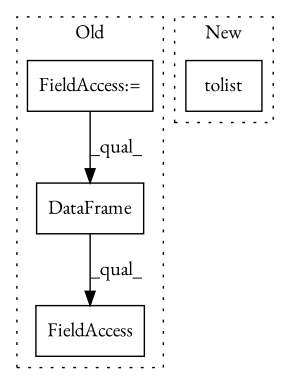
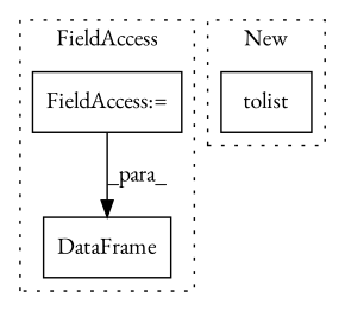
  digraph {
    fontname="EB Garamond"
    node [a=32 fontname="EB Garamond" shape=box]
    edge [fontname="EB Garamond"]
    n1 [l="10,1" label=DataFrame s="16691,16708"]
    n2 [a=7 l=1 label="FieldAccess:=" s=16314]
-   n3 [a=22 l=32 label=FieldAccess s=16684]
    n4 [l=8 label=tolist s=16250]
    subgraph cluster_1 {
-     label=Old
+     label=FieldAccess
      style=dotted
      n1
      n2
-     n3
    }
    subgraph cluster_2 {
      label=New
      style=dotted
      n4
    }
-   n1 -> n3 [label=_qual_]
-   n2 -> n1 [label=_qual_]
+   n2 -> n1 [label=_para_]
  }
